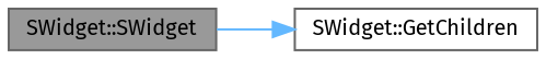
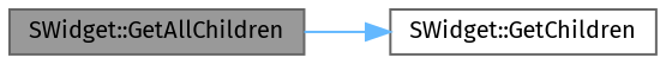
  digraph {
    rankdir=LR
    fontname="Fira Sans"
    node [fontname="Fira Sans" fontsize=10 shape=box style=filled]
-   n1 [color=gray40 fillcolor=grey60 fontcolor=black height=0.2 label="SWidget::SWidget" width=0.4]
+   n1 [color=gray40 fillcolor=grey60 fontcolor=black height=0.2 label="SWidget::GetAllChildren" width=0.4]
    n2 [color=grey40 fillcolor=white height=0.2 label="SWidget::GetChildren" width=0.4]
    n1 -> n2 [color=steelblue1 fontname="Fira Sans" fontsize=10 labelfontname=Helvetica labelfontsize=10 style=solid]
  }
